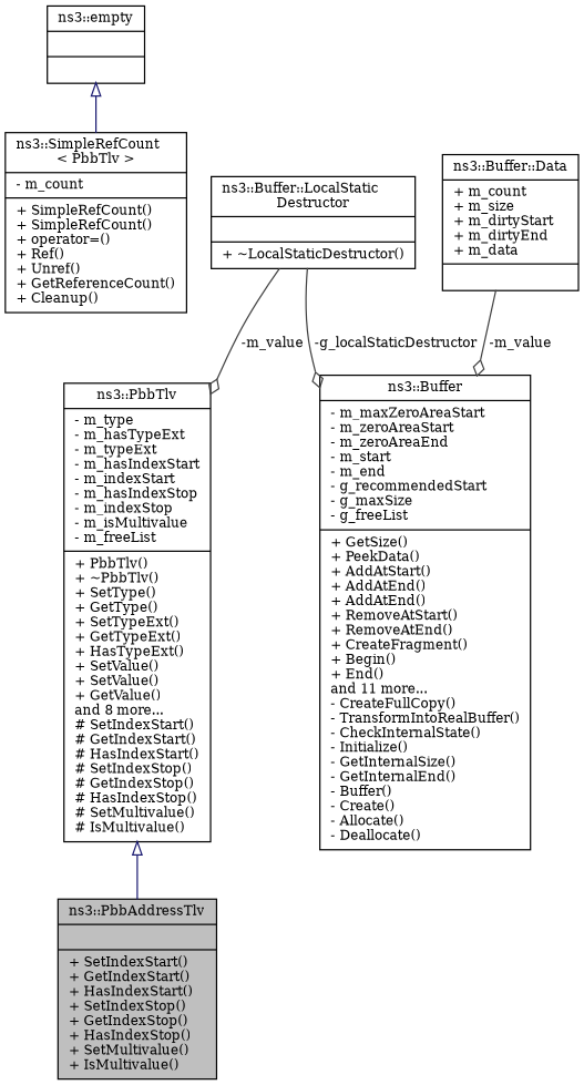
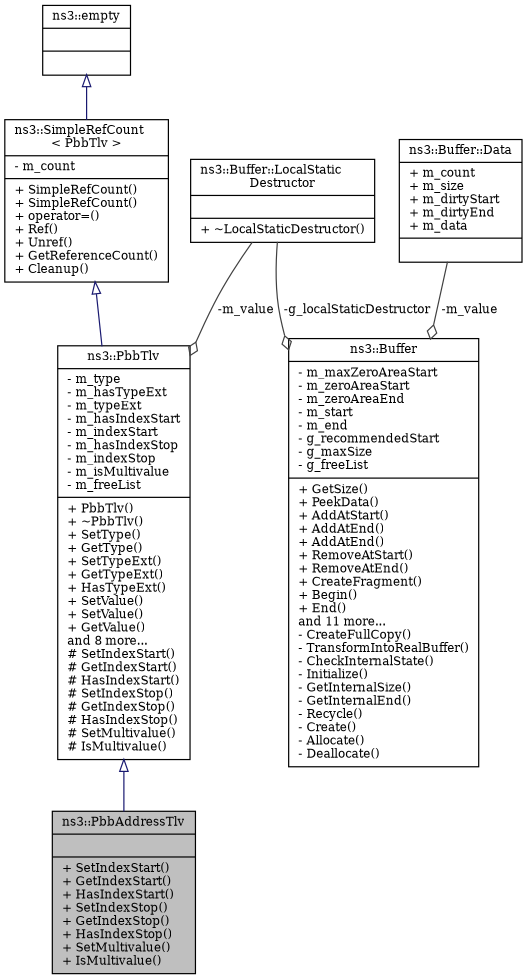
  digraph {
    fontname="DejaVu Serif"
    node [color=black fillcolor=white fontname="DejaVu Serif" fontsize=10 shape=record style=filled]
    edge [color=midnightblue fontname="DejaVu Serif" fontsize=10 labelfontname=Helvetica labelfontsize=10 style=solid]
    n1 [fillcolor=grey75 fontcolor=black height=0.2 label="{ns3::PbbAddressTlv\n||+ SetIndexStart()\l+ GetIndexStart()\l+ HasIndexStart()\l+ SetIndexStop()\l+ GetIndexStop()\l+ HasIndexStop()\l+ SetMultivalue()\l+ IsMultivalue()\l}" width=0.4]
    n2 [height=0.2 label="{ns3::PbbTlv\n|- m_type\l- m_hasTypeExt\l- m_typeExt\l- m_hasIndexStart\l- m_indexStart\l- m_hasIndexStop\l- m_indexStop\l- m_isMultivalue\l- m_freeList\l|+ PbbTlv()\l+ ~PbbTlv()\l+ SetType()\l+ GetType()\l+ SetTypeExt()\l+ GetTypeExt()\l+ HasTypeExt()\l+ SetValue()\l+ SetValue()\l+ GetValue()\land 8 more...\l# SetIndexStart()\l# GetIndexStart()\l# HasIndexStart()\l# SetIndexStop()\l# GetIndexStop()\l# HasIndexStop()\l# SetMultivalue()\l# IsMultivalue()\l}" width=0.4]
    n3 [height=0.2 label="{ns3::SimpleRefCount\l\< PbbTlv \>\n|- m_count\l|+ SimpleRefCount()\l+ SimpleRefCount()\l+ operator=()\l+ Ref()\l+ Unref()\l+ GetReferenceCount()\l+ Cleanup()\l}" width=0.4]
    n4 [height=0.2 label="{ns3::empty\n||}" width=0.4]
-   n5 [height=0.2 label="{ns3::Buffer\n|- m_maxZeroAreaStart\l- m_zeroAreaStart\l- m_zeroAreaEnd\l- m_start\l- m_end\l- g_recommendedStart\l- g_maxSize\l- g_freeList\l|+ GetSize()\l+ PeekData()\l+ AddAtStart()\l+ AddAtEnd()\l+ AddAtEnd()\l+ RemoveAtStart()\l+ RemoveAtEnd()\l+ CreateFragment()\l+ Begin()\l+ End()\land 11 more...\l- CreateFullCopy()\l- TransformIntoRealBuffer()\l- CheckInternalState()\l- Initialize()\l- GetInternalSize()\l- GetInternalEnd()\l- Buffer()\l- Create()\l- Allocate()\l- Deallocate()\l}" width=0.4]
+   n5 [height=0.2 label="{ns3::Buffer\n|- m_maxZeroAreaStart\l- m_zeroAreaStart\l- m_zeroAreaEnd\l- m_start\l- m_end\l- g_recommendedStart\l- g_maxSize\l- g_freeList\l|+ GetSize()\l+ PeekData()\l+ AddAtStart()\l+ AddAtEnd()\l+ AddAtEnd()\l+ RemoveAtStart()\l+ RemoveAtEnd()\l+ CreateFragment()\l+ Begin()\l+ End()\land 11 more...\l- CreateFullCopy()\l- TransformIntoRealBuffer()\l- CheckInternalState()\l- Initialize()\l- GetInternalSize()\l- GetInternalEnd()\l- Recycle()\l- Create()\l- Allocate()\l- Deallocate()\l}" width=0.4]
    n6 [height=0.2 label="{ns3::Buffer::Data\n|+ m_count\l+ m_size\l+ m_dirtyStart\l+ m_dirtyEnd\l+ m_data\l|}" width=0.4]
    n7 [height=0.2 label="{ns3::Buffer::LocalStatic\lDestructor\n||+ ~LocalStaticDestructor()\l}" width=0.4]
    n2 -> n1 [arrowtail=onormal dir=back]
+   n3 -> n2 [arrowtail=onormal dir=back]
    n4 -> n3 [arrowtail=onormal dir=back]
    n6 -> n5 [arrowhead=odiamond color=grey25 label=" -m_value"]
    n7 -> n2 [arrowhead=odiamond color=grey25 label=" -m_value"]
    n7 -> n5 [arrowhead=odiamond color=grey25 label=" -g_localStaticDestructor"]
  }
